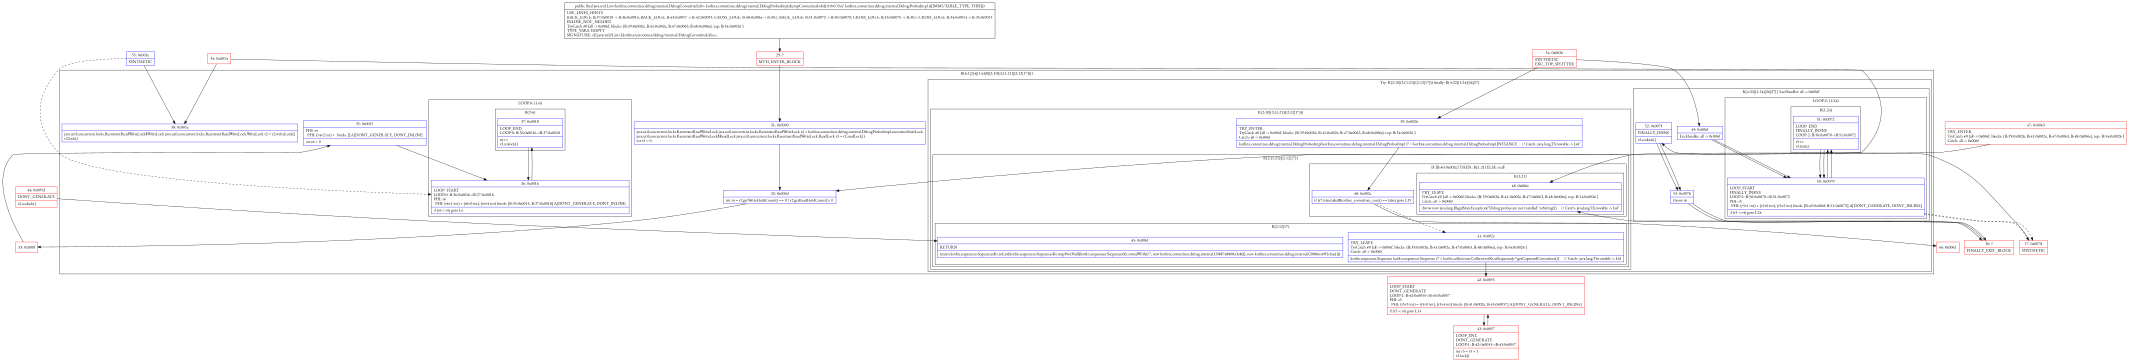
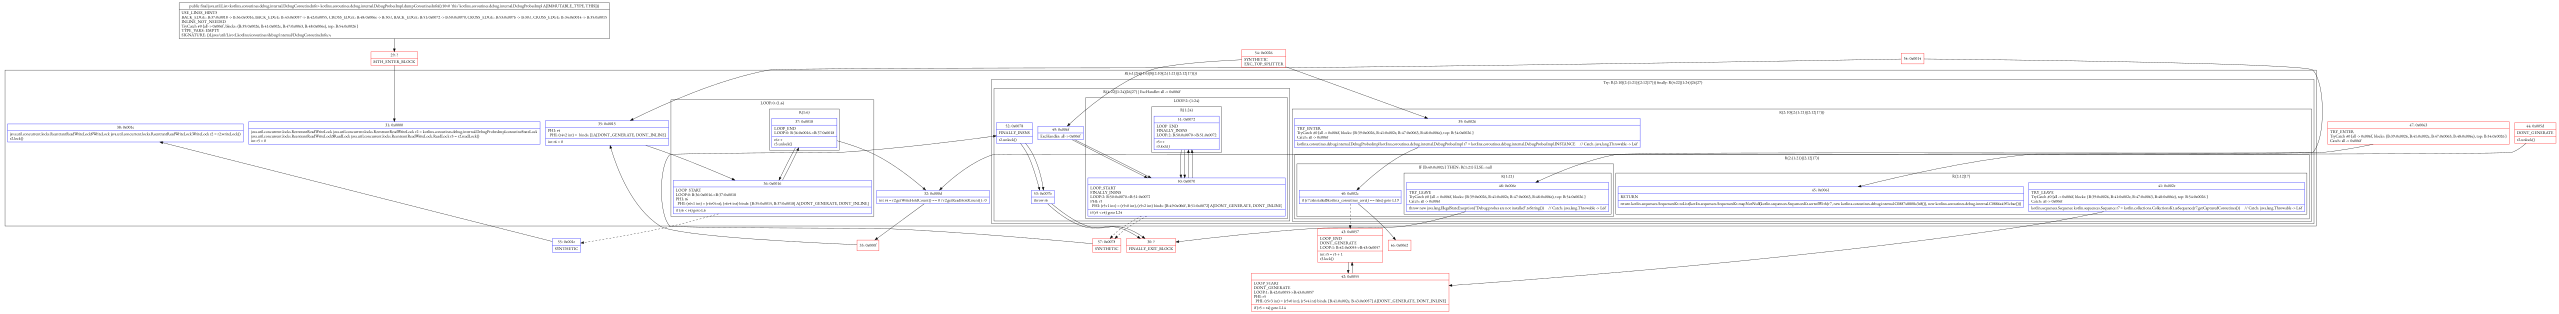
  digraph {
    fontname="EB Garamond"
    node [color=blue fontname="EB Garamond" shape=record]
    edge [fontname="EB Garamond"]
    n1 [label="{37\:\ 0x0018|LOOP_END\lLOOP:0: B:36:0x0016\-\>B:37:0x0018\l|r6++\lr3.unlock()\l}"]
    n2 [label="{36\:\ 0x0016|LOOP_START\lLOOP:0: B:36:0x0016\-\>B:37:0x0018\lPHI: r6 \l  PHI: (r6v1 int) = (r6v0 int), (r6v4 int) binds: [B:35:0x0015, B:37:0x0018] A[DONT_GENERATE, DONT_INLINE]\l|if (r6 \< r4) goto L6\l}"]
    n3 [label="{48\:\ 0x006e|TRY_LEAVE\lTryCatch #0 \{all \-\> 0x006f, blocks: (B:39:0x0026, B:41:0x002e, B:47:0x0063, B:48:0x006e), top: B:54:0x0026 \}\lCatch: all \-\> 0x006f\l|throw new java.lang.IllegalStateException(\"Debug probes are not installed\".toString())     \/\/ Catch: java.lang.Throwable \-\> L6f\l}"]
    n4 [label="{40\:\ 0x002c|if (r7.isInstalled$kotlinx_coroutines_core() == false) goto L19\l}"]
    n5 [label="{41\:\ 0x002e|TRY_LEAVE\lTryCatch #0 \{all \-\> 0x006f, blocks: (B:39:0x0026, B:41:0x002e, B:47:0x0063, B:48:0x006e), top: B:54:0x0026 \}\lCatch: all \-\> 0x006f\l|kotlin.sequences.Sequence kotlin.sequences.Sequence r7 = kotlin.collections.CollectionsKt.asSequence(r7.getCapturedCoroutines())     \/\/ Catch: java.lang.Throwable \-\> L6f\l}"]
    n6 [label="{45\:\ 0x0061|RETURN\l|return kotlin.sequences.SequencesKt.toList(kotlin.sequences.SequencesKt.mapNotNull(kotlin.sequences.SequencesKt.sortedWith(r7, new kotlinx.coroutines.debug.internal.C0887x8808a3e8()), new kotlinx.coroutines.debug.internal.C0886x49f1cbae()))\l}"]
    n7 [label="{39\:\ 0x0026|TRY_ENTER\lTryCatch #0 \{all \-\> 0x006f, blocks: (B:39:0x0026, B:41:0x002e, B:47:0x0063, B:48:0x006e), top: B:54:0x0026 \}\lCatch: all \-\> 0x006f\l|kotlinx.coroutines.debug.internal.DebugProbesImpl kotlinx.coroutines.debug.internal.DebugProbesImpl r7 = kotlinx.coroutines.debug.internal.DebugProbesImpl.INSTANCE     \/\/ Catch: java.lang.Throwable \-\> L6f\l}"]
    n8 [label="{51\:\ 0x0072|LOOP_END\lFINALLY_INSNS\lLOOP:2: B:50:0x0070\-\>B:51:0x0072\l|r5++\lr3.lock()\l}"]
    n9 [label="{50\:\ 0x0070|LOOP_START\lFINALLY_INSNS\lLOOP:2: B:50:0x0070\-\>B:51:0x0072\lPHI: r5 \l  PHI: (r5v1 int) = (r5v0 int), (r5v2 int) binds: [B:49:0x006f, B:51:0x0072] A[DONT_GENERATE, DONT_INLINE]\l|if (r5 \< r4) goto L24\l}"]
    n10 [label="{49\:\ 0x006f|ExcHandler: all \-\> 0x006f\l}"]
    n11 [label="{52\:\ 0x0078|FINALLY_INSNS\l|r2.unlock()\l}"]
    n12 [label="{53\:\ 0x007b|throw r6\l}"]
    n13 [label="{31\:\ 0x0000|java.util.concurrent.locks.ReentrantReadWriteLock java.util.concurrent.locks.ReentrantReadWriteLock r2 = kotlinx.coroutines.debug.internal.DebugProbesImpl.coroutineStateLock\ljava.util.concurrent.locks.ReentrantReadWriteLock$ReadLock java.util.concurrent.locks.ReentrantReadWriteLock.ReadLock r3 = r2.readLock()\lint r5 = 0\l}"]
    n14 [label="{32\:\ 0x000d|int r4 = r2.getWriteHoldCount() == 0 ? r2.getReadHoldCount() : 0\l}"]
    n15 [label="{35\:\ 0x0015|PHI: r4 \l  PHI: (r4v2 int) =  binds: [] A[DONT_GENERATE, DONT_INLINE]\l|int r6 = 0\l}"]
    n16 [label="{38\:\ 0x001e|java.util.concurrent.locks.ReentrantReadWriteLock$WriteLock java.util.concurrent.locks.ReentrantReadWriteLock.WriteLock r2 = r2.writeLock()\lr2.lock()\l}"]
    n17 [label="{55\:\ 0x001e|SYNTHETIC\l}"]
    n18 [color=red label="{30\:\ ?|FINALLY_EXIT_BLOCK\l}"]
    n19 [color=red label="{46\:\ 0x0062}"]
    n20 [color=red label="{42\:\ 0x0055|LOOP_START\lDONT_GENERATE\lLOOP:1: B:42:0x0055\-\>B:43:0x0057\lPHI: r5 \l  PHI: (r5v3 int) = (r5v0 int), (r5v4 int) binds: [B:41:0x002e, B:43:0x0057] A[DONT_GENERATE, DONT_INLINE]\l|if (r5 \< r4) goto L14\l}"]
    n21 [color=red label="{57\:\ 0x0078|SYNTHETIC\l}"]
    n22 [color=red label="{33\:\ 0x000f}"]
    n23 [color=red label="{34\:\ 0x0014}"]
    n24 [color=red label="{54\:\ 0x0026|SYNTHETIC\lEXC_TOP_SPLITTER\l}"]
    n25 [color=red label="{43\:\ 0x0057|LOOP_END\lDONT_GENERATE\lLOOP:1: B:42:0x0055\-\>B:43:0x0057\l|int r5 = r5 + 1\lr3.lock()\l}"]
    n26 [color=red label="{29\:\ ?|MTH_ENTER_BLOCK\l}"]
    n27 [color=red label="{44\:\ 0x005d|DONT_GENERATE\l|r2.unlock()\l}"]
    n28 [color=red label="{47\:\ 0x0063|TRY_ENTER\lTryCatch #0 \{all \-\> 0x006f, blocks: (B:39:0x0026, B:41:0x002e, B:47:0x0063, B:48:0x006e), top: B:54:0x0026 \}\lCatch: all \-\> 0x006f\l}"]
    n29 [label="{public final java.util.List\<kotlinx.coroutines.debug.internal.DebugCoroutineInfo\> kotlinx.coroutines.debug.internal.DebugProbesImpl.dumpCoroutinesInfo((r10v0 'this' kotlinx.coroutines.debug.internal.DebugProbesImpl A[IMMUTABLE_TYPE, THIS]))  | USE_LINES_HINTS\lBACK_EDGE: B:37:0x0018 \-\> B:36:0x0016, BACK_EDGE: B:43:0x0057 \-\> B:42:0x0055, CROSS_EDGE: B:48:0x006e \-\> B:30:?, BACK_EDGE: B:51:0x0072 \-\> B:50:0x0070, CROSS_EDGE: B:53:0x007b \-\> B:30:?, CROSS_EDGE: B:34:0x0014 \-\> B:35:0x0015\lINLINE_NOT_NEEDED\lTryCatch #0 \{all \-\> 0x006f, blocks: (B:39:0x0026, B:41:0x002e, B:47:0x0063, B:48:0x006e), top: B:54:0x0026 \}\lTYPE_VARS: EMPTY\lSIGNATURE: ()Ljava\/util\/List\<Lkotlinx\/coroutines\/debug\/internal\/DebugCoroutineInfo;\>;\l}" color=""]
    subgraph cluster_1 {
      label="R(6:1|2|4|(1:6)|8|(2:10|(2:(1:21)|(2:12|17))))"
      n13
      n14
      n15
      n16
      subgraph cluster_2 {
        label="LOOP:0: (1:6)"
        n2
        subgraph cluster_3 {
-         label="R(9:6)"
+         label="R(1:6)"
          n1
        }
      }
      subgraph cluster_4 {
        label="Try: R(2:10|(2:(1:21)|(2:12|17))) finally: R(4:22|(1:24)|26|27)"
        subgraph cluster_5 {
          label="R(2:10|(2:(1:21)|(2:12|17)))"
          n7
          subgraph cluster_6 {
            label="R(2:(1:21)|(2:12|17))"
            subgraph cluster_7 {
              label="IF [B:40:0x002c] THEN: R(1:21) ELSE: null"
              n4
              subgraph cluster_8 {
                label="R(1:21)"
                n3
              }
            }
            subgraph cluster_9 {
              label="R(2:12|17)"
              n5
              n6
            }
          }
        }
        subgraph cluster_10 {
          label="R(4:22|(1:24)|26|27) | ExcHandler: all \-\> 0x006f\l"
          n10
          n11
          n12
          subgraph cluster_11 {
            label="LOOP:2: (1:24)"
            n9
            subgraph cluster_12 {
              label="R(1:24)"
              n8
            }
          }
        }
      }
    }
    subgraph cluster_13 {
      label="R(4:22|(1:24)|26|27) | ExcHandler: all \-\> 0x006f\l"
      subgraph cluster_14 {
        label="LOOP:2: (1:24)"
        subgraph cluster_15 {
          label="R(1:24)"
        }
      }
    }
    n1 -> n2
    n2 -> n1
-   n17 -> n2 [style=dashed]
-   n18 -> n3
-   n4 -> n5 [style=dashed]
+   n2 -> n17 [style=dashed]
+   n3 -> n18
+   n4 -> n25 [style=dashed]
    n4 -> n19
    n5 -> n20
    n7 -> n4
    n8 -> n9
    n8 -> n9
    n9 -> n8
    n9 -> n8
    n9 -> n21 [style=dashed]
    n9 -> n21 [style=dashed]
    n10 -> n9
    n10 -> n9
    n11 -> n12
    n11 -> n12
    n12 -> n18
    n12 -> n18
-   n13 -> n14
+   n1 -> n14
    n14 -> n22
    n15 -> n2
    n17 -> n16
    n20 -> n25
    n21 -> n11
    n22 -> n15
    n23 -> n14
-   n23 -> n16
+   n23 -> n15
    n24 -> n7
    n24 -> n10
    n25 -> n20
    n26 -> n13
    n27 -> n6
    n28 -> n3
    n29 -> n26
  }
